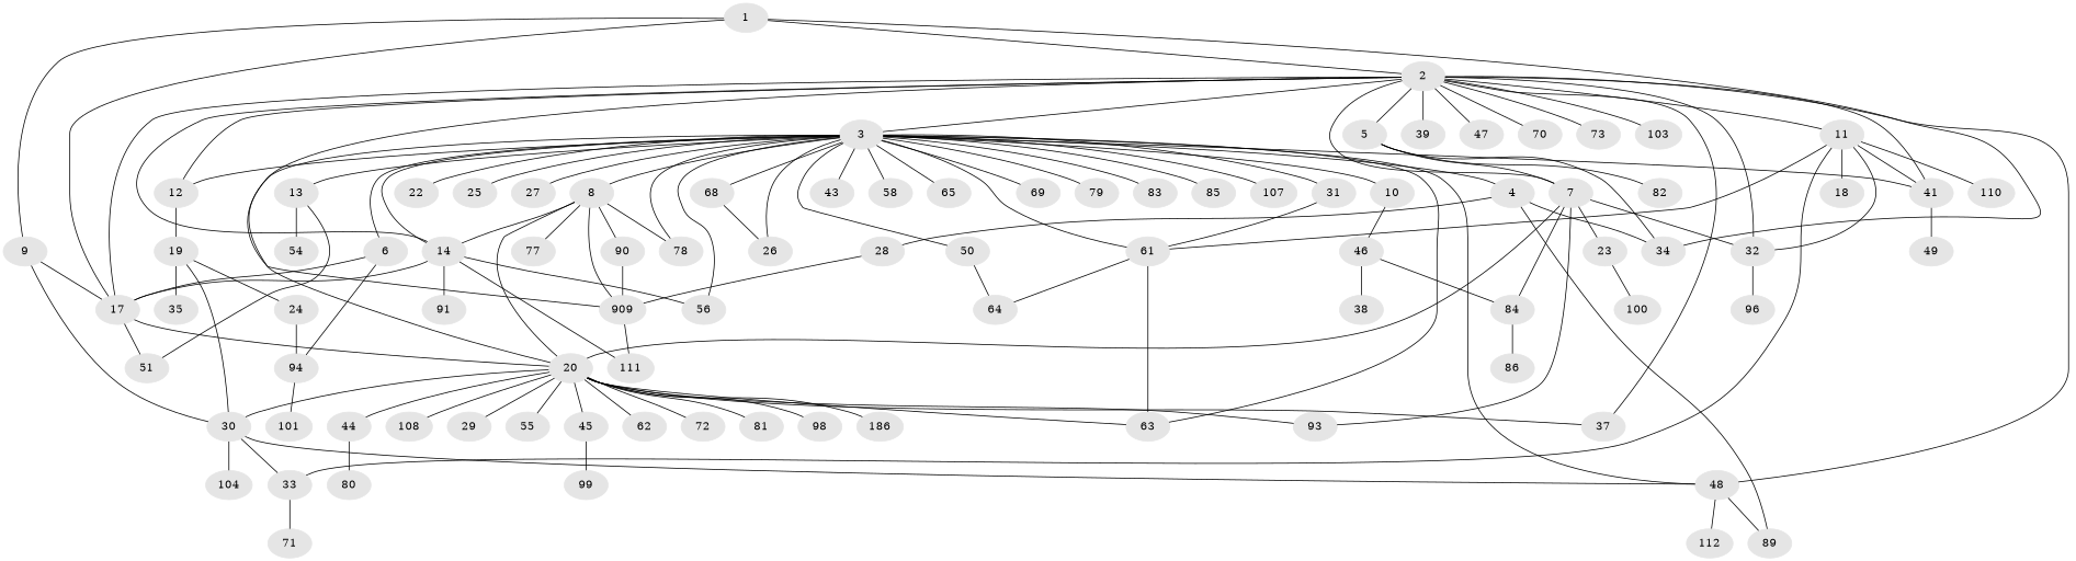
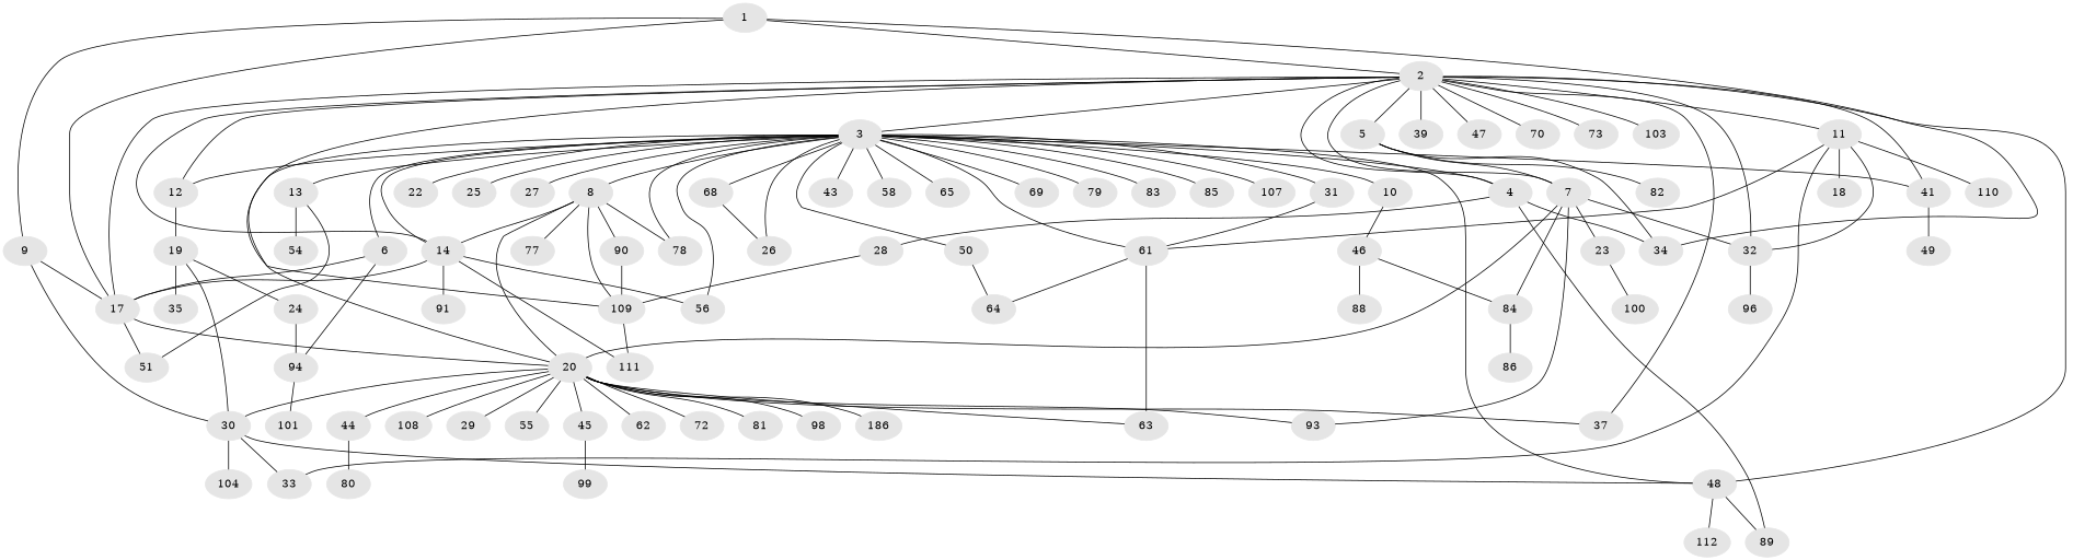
  graph {
    node [color=gray90 style=filled]
    1 [super="+114"]
    2 [super="+67"]
    9 [super="+42"]
    17 [super="+36"]
    34 [super="+105"]
    3 [super="+21"]
    4
    5 [super="+38"]
    7 [super="+15"]
    11 [super="+26"]
    12 [super="+16"]
    14 [super="+52"]
    32
    37
    39
    41 [super="+59"]
    47
    48 [super="+75"]
    70
    73
    103
-   109 [label=909]
+   109
    30 [super="+92"]
    20 [super="+66"]
    51
    6 [super="+87"]
    8 [super="+102"]
    10
    13 [super="+113"]
    22
    25
    27
    31
    43
    50 [super="+53"]
    56
    58
    61
    63
    65
    68 [super="+97"]
    69
    n43 [label=26]
    78
    79
    83
    85 [super="+95"]
    107
    28
    89
    82
    23
    84
    93
    18
    33 [super="+60"]
    110
    19 [super="+40"]
    91
    111
    96
    49
    112
    94
    77
    90
    46 [super="+57"]
    54
    29
    44
    45
    55
    62
    72
    81
    98
    n77 [label=186]
    108
-   88 [label=38]
+   88
    64 [super="+74"]
    101
    100
    86
    104
-   71
    24
    35
    80
    99
    1 -- 2
    1 -- 9
    1 -- 17
    1 -- 34
    2 -- 17
    2 -- 3
+   2 -- 4
    2 -- 5
    2 -- 7
    2 -- 11
    2 -- 12 [weight=2]
    2 -- 14
    2 -- 32
    2 -- 37
    2 -- 39
    2 -- 41
    2 -- 47
    2 -- 48 [weight=2]
    2 -- 70
    2 -- 73
    2 -- 103
    2 -- 109
    9 -- 17
    9 -- 30
    17 -- 20
    17 -- 51
    3 -- 4
    3 -- 12
    3 -- 14
    3 -- 41
    3 -- 48
    3 -- 20
    3 -- 6
    3 -- 8
    3 -- 10
    3 -- 13
    3 -- 22
    3 -- 25
    3 -- 27
    3 -- 31
    3 -- 43
    3 -- 50
    3 -- 56
    3 -- 58
    3 -- 61
-   3 -- 63
    3 -- 65
    3 -- 68
    3 -- 69
    3 -- n43
    3 -- 78
    3 -- 79
    3 -- 83
    3 -- 85
    3 -- 107
    4 -- 34
    4 -- 28
    4 -- 89
    5 -- 34
    5 -- 7
    5 -- 82
    7 -- 32
    7 -- 20
    7 -- 23
    7 -- 84
    7 -- 93
    11 -- 32
-   11 -- 41
    11 -- 61
    11 -- 18
    11 -- 33
    11 -- 110
    12 -- 19
    14 -- 17
    14 -- 56
    14 -- 91
    14 -- 111
    32 -- 96
    41 -- 49
    48 -- 89
    48 -- 112
    109 -- 111
    30 -- 48
    30 -- 33
    30 -- 104
    20 -- 37
    20 -- 30
    20 -- 63
    20 -- 93
    20 -- 29
    20 -- 44
    20 -- 45
    20 -- 55
    20 -- 62
    20 -- 72
    20 -- 81
    20 -- 98
    20 -- n77
    20 -- 108
    6 -- 17
    6 -- 94
    8 -- 14
    8 -- 109
    8 -- 20
    8 -- 78
    8 -- 77
    8 -- 90
    10 -- 46
    13 -- 51
    13 -- 54
    31 -- 61
    50 -- 64
    61 -- 63
    61 -- 64
    68 -- n43
    28 -- 109
    23 -- 100
    84 -- 86
-   33 -- 71
    19 -- 30
    19 -- 24
    19 -- 35
    94 -- 101
    90 -- 109
    46 -- 84
    46 -- 88
    44 -- 80
    45 -- 99
    24 -- 94
  }
